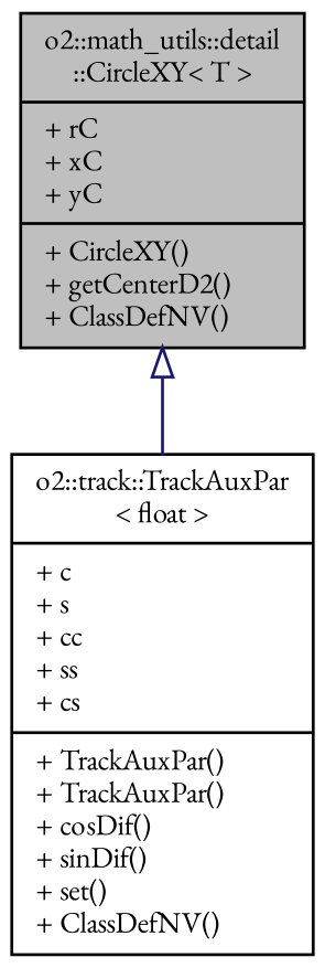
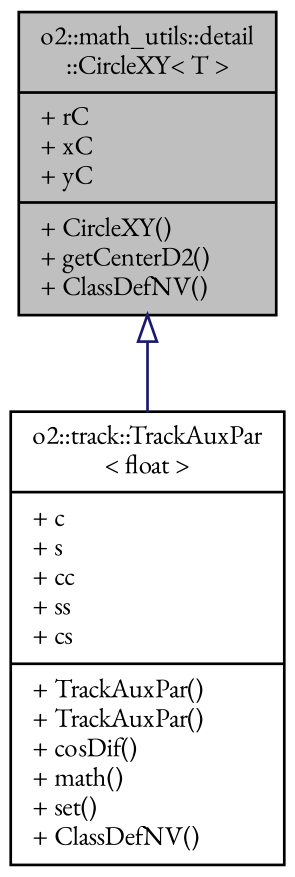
  digraph {
    fontname="EB Garamond"
    node [color=black fontname="EB Garamond" fontsize=10 shape=record]
    n1 [fillcolor=grey75 fontcolor=black height=0.2 label="{o2::math_utils::detail\l::CircleXY\< T \>\n|+ rC\l+ xC\l+ yC\l|+ CircleXY()\l+ getCenterD2()\l+ ClassDefNV()\l}" style=filled width=0.4]
-   n2 [height=0.2 label="{o2::track::TrackAuxPar\l\< float \>\n|+ c\l+ s\l+ cc\l+ ss\l+ cs\l|+ TrackAuxPar()\l+ TrackAuxPar()\l+ cosDif()\l+ sinDif()\l+ set()\l+ ClassDefNV()\l}" width=0.4]
+   n2 [height=0.2 label="{o2::track::TrackAuxPar\l\< float \>\n|+ c\l+ s\l+ cc\l+ ss\l+ cs\l|+ TrackAuxPar()\l+ TrackAuxPar()\l+ cosDif()\l+ math()\l+ set()\l+ ClassDefNV()\l}" width=0.4]
    n1 -> n2 [arrowtail=onormal color=midnightblue dir=back fontname="EB Garamond" fontsize=10 labelfontname=Helvetica labelfontsize=10 style=solid]
  }
